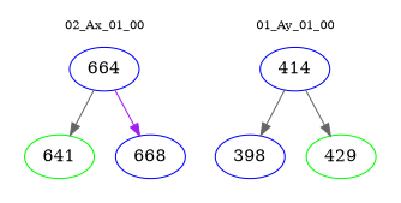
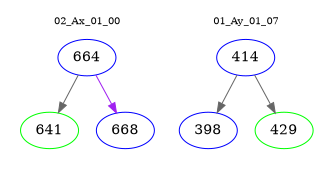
  digraph {
    node [color=blue]
    edge [color=gray40]
    n1 [label=664]
    n2 [color=green label=641]
    n3 [label=668]
    n4 [label=414]
    n5 [label=398]
    n6 [color=green label=429]
    subgraph cluster_1 {
      color=white
      fontsize=10
      label="02_Ax_01_00"
      n1
      n2
      n3
    }
    subgraph cluster_2 {
      color=white
      fontsize=10
-     label="01_Ay_01_00"
+     label="01_Ay_01_07"
      n4
      n5
      n6
    }
    n1 -> n2
    n1 -> n3 [color=purple]
    n4 -> n5
    n4 -> n6
  }
